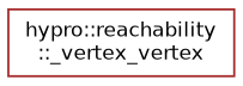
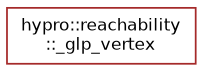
  digraph {
    rankdir=LR
-   n1 [color=brown fillcolor=white fontname=Helvetica fontsize=10 height=0.2 label="hypro::reachability\l::_vertex_vertex" shape=record style=filled width=0.4]
+   n1 [color=brown fillcolor=white fontname=Helvetica fontsize=10 height=0.2 label="hypro::reachability\l::_glp_vertex" shape=record style=filled width=0.4]
  }
